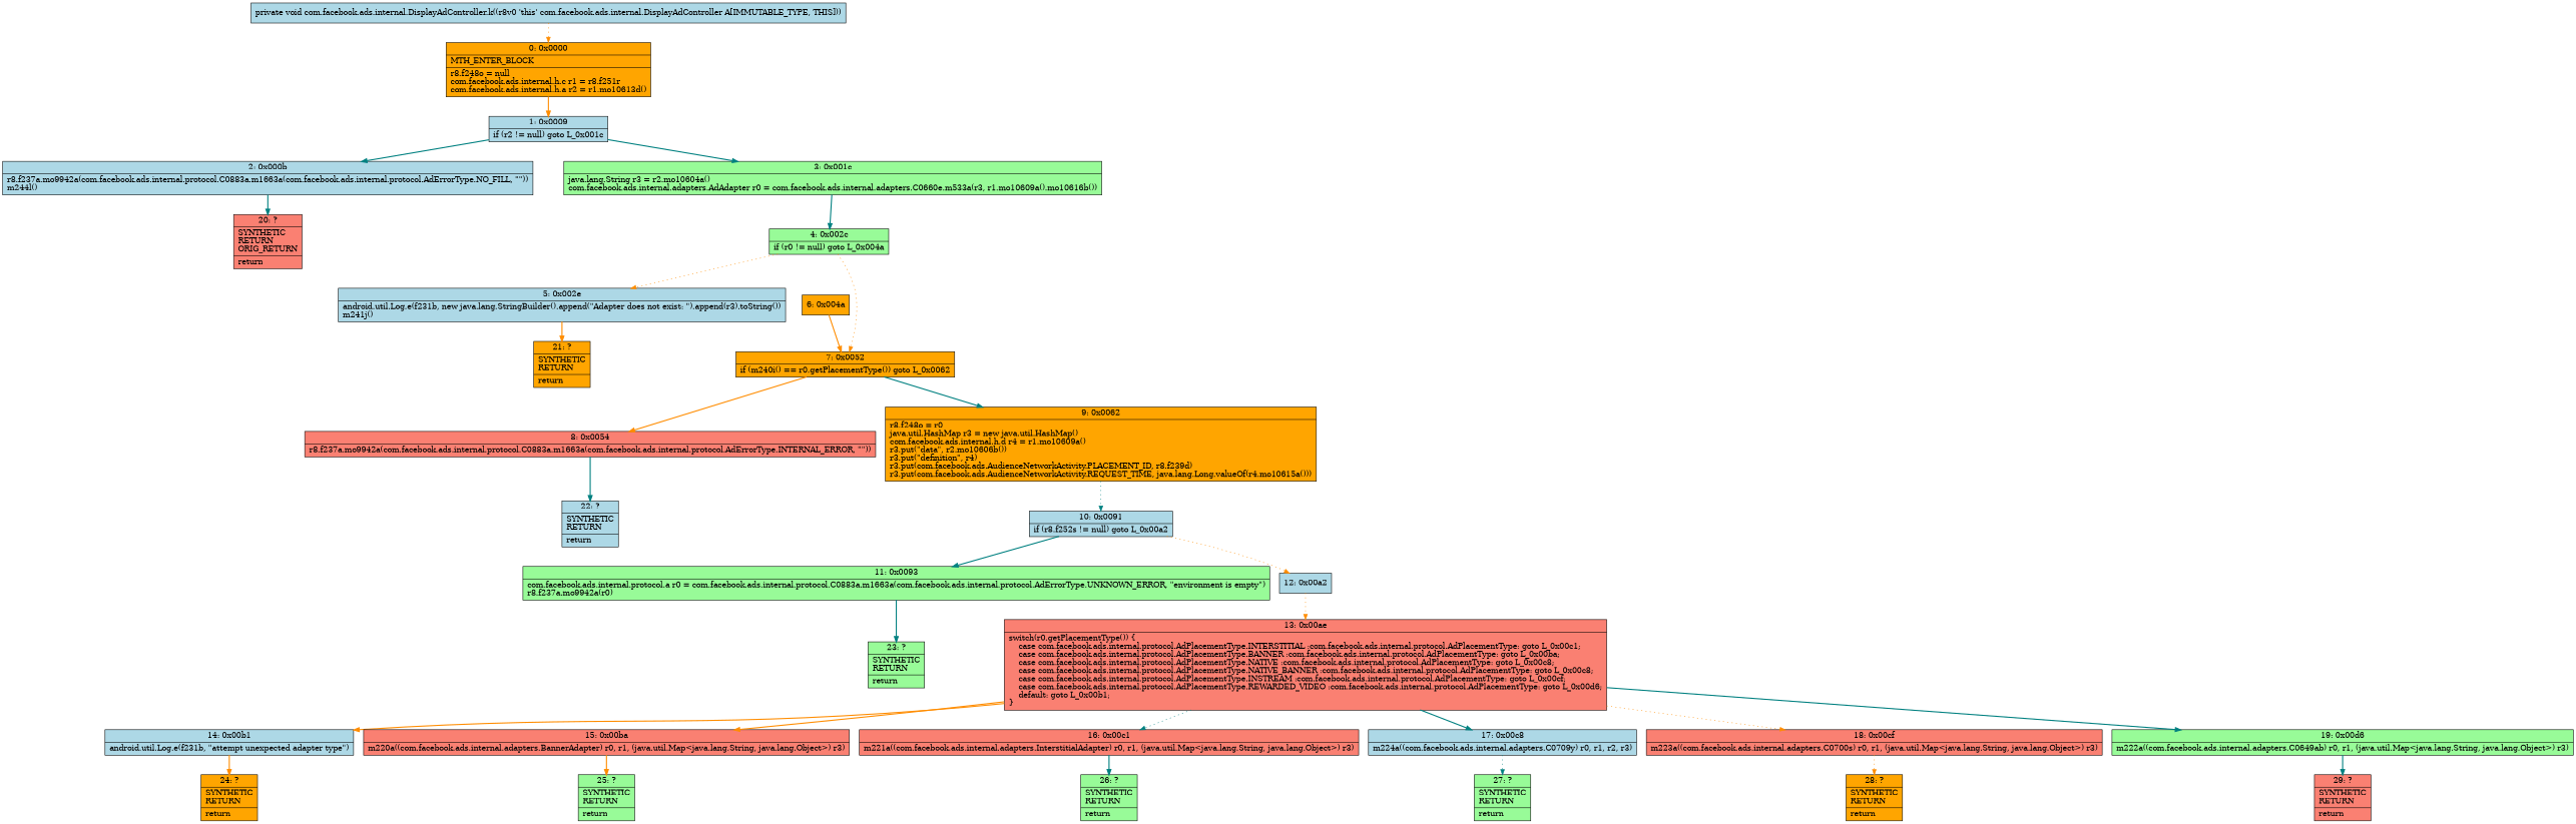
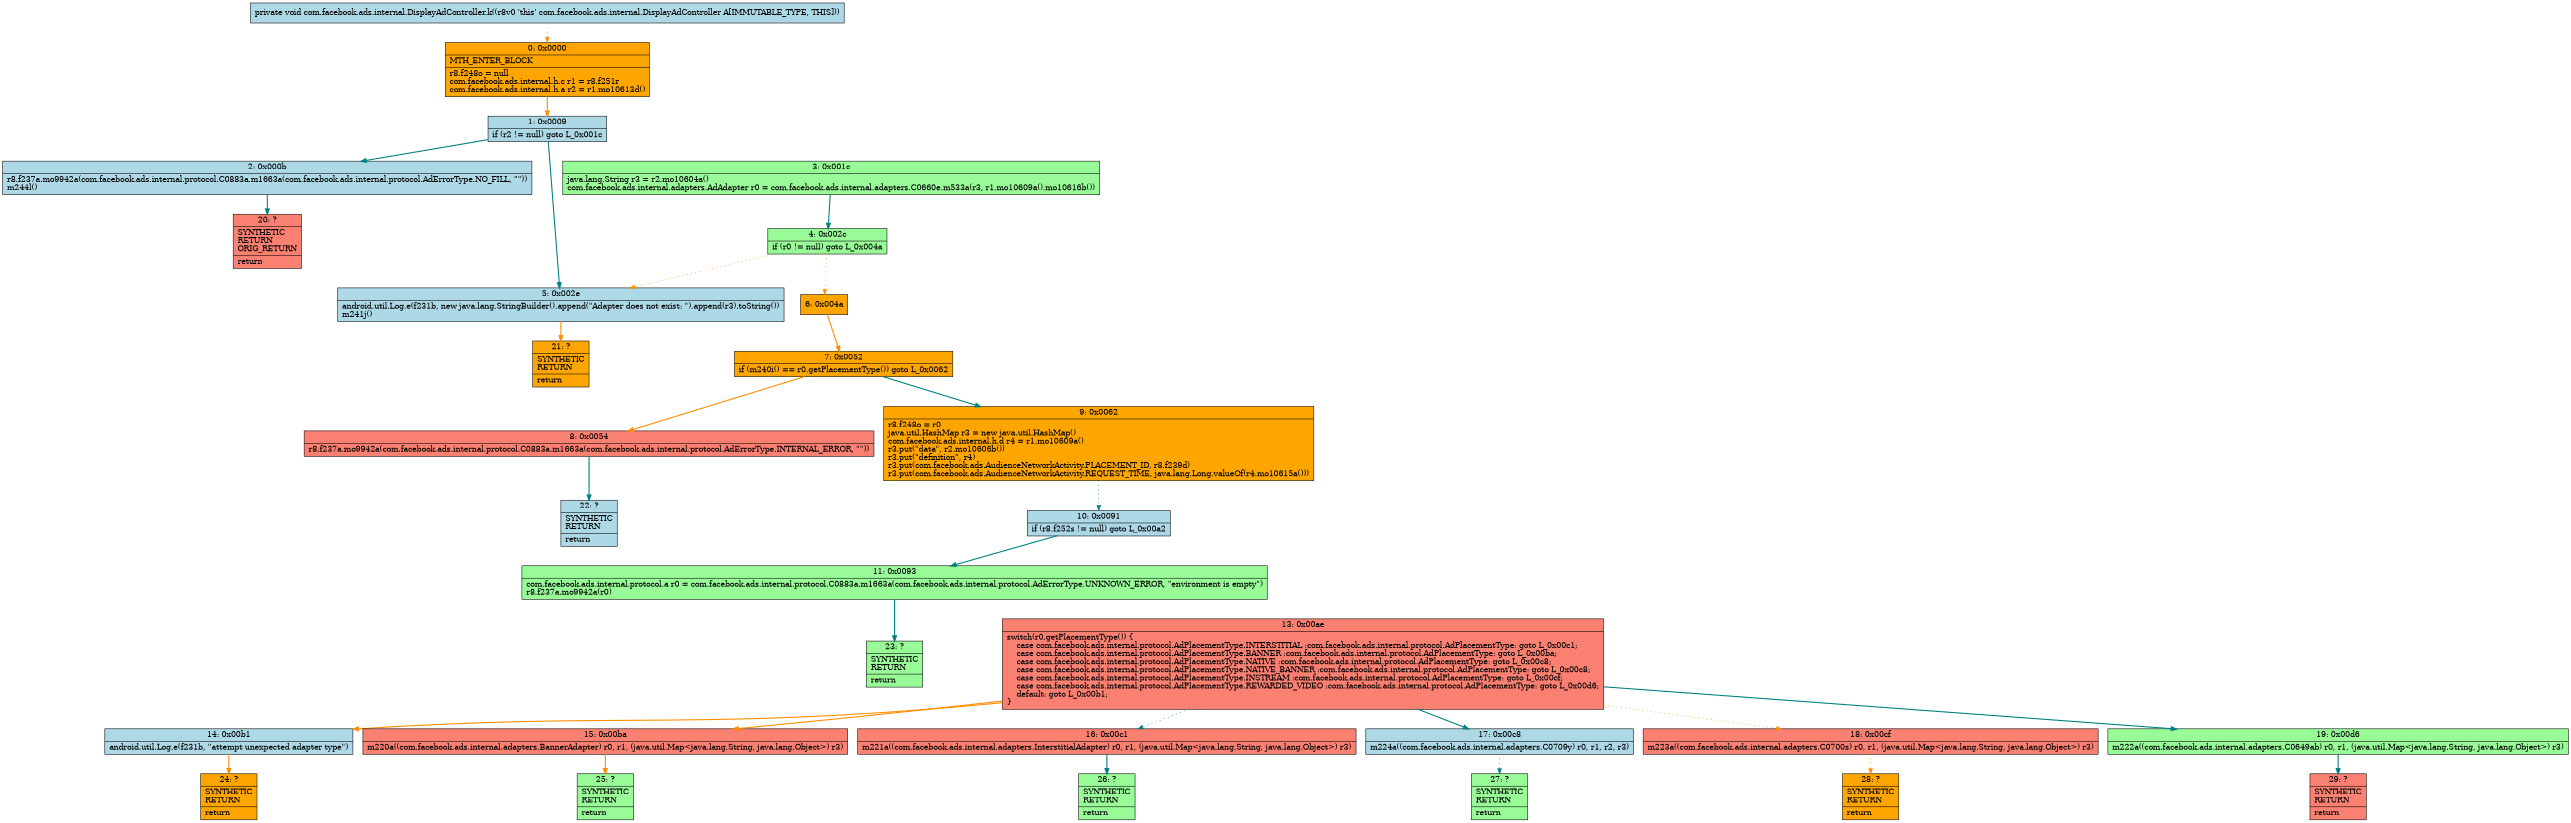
  digraph {
    node [fillcolor=lightblue shape=record style=filled]
    edge [color=darkorange style=bold]
    n1 [fillcolor=orange label="{0\:\ 0x0000|MTH_ENTER_BLOCK\l|r8.f248o = null\lcom.facebook.ads.internal.h.c r1 = r8.f251r\lcom.facebook.ads.internal.h.a r2 = r1.mo10613d()\l}"]
    n2 [label="{1\:\ 0x0009|if (r2 != null) goto L_0x001c\l}"]
    n3 [label="{2\:\ 0x000b|r8.f237a.mo9942a(com.facebook.ads.internal.protocol.C0883a.m1663a(com.facebook.ads.internal.protocol.AdErrorType.NO_FILL, \"\"))\lm244l()\l}"]
    n4 [fillcolor=palegreen label="{3\:\ 0x001c|java.lang.String r3 = r2.mo10604a()\lcom.facebook.ads.internal.adapters.AdAdapter r0 = com.facebook.ads.internal.adapters.C0660e.m533a(r3, r1.mo10609a().mo10616b())\l}"]
    n5 [fillcolor=salmon label="{20\:\ ?|SYNTHETIC\lRETURN\lORIG_RETURN\l|return\l}"]
    n6 [fillcolor=palegreen label="{4\:\ 0x002c|if (r0 != null) goto L_0x004a\l}"]
    n7 [label="{5\:\ 0x002e|android.util.Log.e(f231b, new java.lang.StringBuilder().append(\"Adapter does not exist: \").append(r3).toString())\lm241j()\l}"]
    n8 [fillcolor=orange label="{6\:\ 0x004a}"]
    n9 [fillcolor=orange label="{21\:\ ?|SYNTHETIC\lRETURN\l|return\l}"]
    n10 [fillcolor=orange label="{7\:\ 0x0052|if (m240i() == r0.getPlacementType()) goto L_0x0062\l}"]
    n11 [fillcolor=salmon label="{8\:\ 0x0054|r8.f237a.mo9942a(com.facebook.ads.internal.protocol.C0883a.m1663a(com.facebook.ads.internal.protocol.AdErrorType.INTERNAL_ERROR, \"\"))\l}"]
    n12 [fillcolor=orange label="{9\:\ 0x0062|r8.f248o = r0\ljava.util.HashMap r3 = new java.util.HashMap()\lcom.facebook.ads.internal.h.d r4 = r1.mo10609a()\lr3.put(\"data\", r2.mo10606b())\lr3.put(\"definition\", r4)\lr3.put(com.facebook.ads.AudienceNetworkActivity.PLACEMENT_ID, r8.f239d)\lr3.put(com.facebook.ads.AudienceNetworkActivity.REQUEST_TIME, java.lang.Long.valueOf(r4.mo10615a()))\l}"]
    n13 [label="{22\:\ ?|SYNTHETIC\lRETURN\l|return\l}"]
    n14 [label="{10\:\ 0x0091|if (r8.f252s != null) goto L_0x00a2\l}"]
    n15 [fillcolor=palegreen label="{11\:\ 0x0093|com.facebook.ads.internal.protocol.a r0 = com.facebook.ads.internal.protocol.C0883a.m1663a(com.facebook.ads.internal.protocol.AdErrorType.UNKNOWN_ERROR, \"environment is empty\")\lr8.f237a.mo9942a(r0)\l}"]
-   n16 [label="{12\:\ 0x00a2}"]
    n17 [fillcolor=palegreen label="{23\:\ ?|SYNTHETIC\lRETURN\l|return\l}"]
    n18 [fillcolor=salmon label="{13\:\ 0x00ae|switch(r0.getPlacementType()) \{\l    case com.facebook.ads.internal.protocol.AdPlacementType.INTERSTITIAL :com.facebook.ads.internal.protocol.AdPlacementType: goto L_0x00c1;\l    case com.facebook.ads.internal.protocol.AdPlacementType.BANNER :com.facebook.ads.internal.protocol.AdPlacementType: goto L_0x00ba;\l    case com.facebook.ads.internal.protocol.AdPlacementType.NATIVE :com.facebook.ads.internal.protocol.AdPlacementType: goto L_0x00c8;\l    case com.facebook.ads.internal.protocol.AdPlacementType.NATIVE_BANNER :com.facebook.ads.internal.protocol.AdPlacementType: goto L_0x00c8;\l    case com.facebook.ads.internal.protocol.AdPlacementType.INSTREAM :com.facebook.ads.internal.protocol.AdPlacementType: goto L_0x00cf;\l    case com.facebook.ads.internal.protocol.AdPlacementType.REWARDED_VIDEO :com.facebook.ads.internal.protocol.AdPlacementType: goto L_0x00d6;\l    default: goto L_0x00b1;\l\}\l}"]
    n19 [label="{14\:\ 0x00b1|android.util.Log.e(f231b, \"attempt unexpected adapter type\")\l}"]
    n20 [fillcolor=salmon label="{15\:\ 0x00ba|m220a((com.facebook.ads.internal.adapters.BannerAdapter) r0, r1, (java.util.Map\<java.lang.String, java.lang.Object\>) r3)\l}"]
    n21 [fillcolor=salmon label="{16\:\ 0x00c1|m221a((com.facebook.ads.internal.adapters.InterstitialAdapter) r0, r1, (java.util.Map\<java.lang.String, java.lang.Object\>) r3)\l}"]
    n22 [label="{17\:\ 0x00c8|m224a((com.facebook.ads.internal.adapters.C0709y) r0, r1, r2, r3)\l}"]
    n23 [fillcolor=salmon label="{18\:\ 0x00cf|m223a((com.facebook.ads.internal.adapters.C0700s) r0, r1, (java.util.Map\<java.lang.String, java.lang.Object\>) r3)\l}"]
    n24 [fillcolor=palegreen label="{19\:\ 0x00d6|m222a((com.facebook.ads.internal.adapters.C0649ab) r0, r1, (java.util.Map\<java.lang.String, java.lang.Object\>) r3)\l}"]
    n25 [fillcolor=orange label="{24\:\ ?|SYNTHETIC\lRETURN\l|return\l}"]
    n26 [fillcolor=palegreen label="{25\:\ ?|SYNTHETIC\lRETURN\l|return\l}"]
    n27 [fillcolor=palegreen label="{26\:\ ?|SYNTHETIC\lRETURN\l|return\l}"]
    n28 [fillcolor=palegreen label="{27\:\ ?|SYNTHETIC\lRETURN\l|return\l}"]
    n29 [fillcolor=orange label="{28\:\ ?|SYNTHETIC\lRETURN\l|return\l}"]
    n30 [fillcolor=salmon label="{29\:\ ?|SYNTHETIC\lRETURN\l|return\l}"]
    n31 [label="{private void com.facebook.ads.internal.DisplayAdController.k((r8v0 'this' com.facebook.ads.internal.DisplayAdController A[IMMUTABLE_TYPE, THIS])) }"]
    n1 -> n2
    n2 -> n3 [color=teal]
-   n2 -> n4 [color=teal]
+   n2 -> n7 [color=teal]
    n3 -> n5 [color=teal]
    n4 -> n6 [color=teal]
    n6 -> n7 [style=dotted]
-   n6 -> n10 [style=dotted]
+   n6 -> n8 [style=dotted]
    n7 -> n9
    n8 -> n10
    n10 -> n11
    n10 -> n12 [color=teal]
    n11 -> n13 [color=teal]
    n12 -> n14 [color=teal style=dotted]
    n14 -> n15 [color=teal]
-   n14 -> n16 [style=dotted]
    n15 -> n17 [color=teal]
-   n16 -> n18 [style=dotted]
    n18 -> n19
    n18 -> n20
    n18 -> n21 [color=teal style=dotted]
    n18 -> n22 [color=teal]
    n18 -> n23 [style=dotted]
    n18 -> n24 [color=teal]
    n19 -> n25
    n20 -> n26
    n21 -> n27 [color=teal]
    n22 -> n28 [color=teal style=dotted]
    n23 -> n29 [style=dotted]
    n24 -> n30 [color=teal]
    n31 -> n1 [style=dotted]
  }
